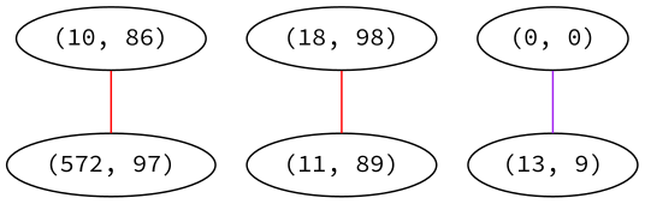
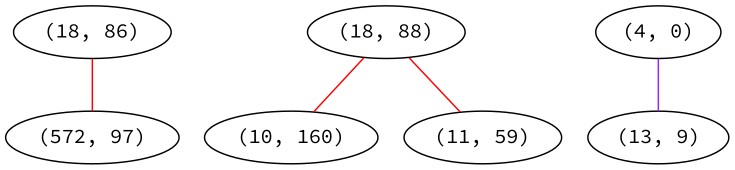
  graph {
    fontname="Source Code Pro"
    node [fontname="Source Code Pro"]
    edge [color=red fontname="Source Code Pro" weight=1]
    n1 [label="(572, 97)"]
-   "(18, 86)" [label="(10, 86)"]
-   "(18, 88)" [label="(18, 98)"]
-   "(11, 89)"
-   "(0, 0)"
+   "(18, 86)"
+   "(18, 88)"
+   "(10, 160)"
+   "(11, 89)" [label="(11, 59)"]
+   "(0, 0)" [label="(4, 0)"]
    "(13, 9)"
    "(18, 86)" -- n1
+   "(18, 88)" -- "(10, 160)"
    "(18, 88)" -- "(11, 89)"
    "(0, 0)" -- "(13, 9)" [color=purple weight=4]
  }
